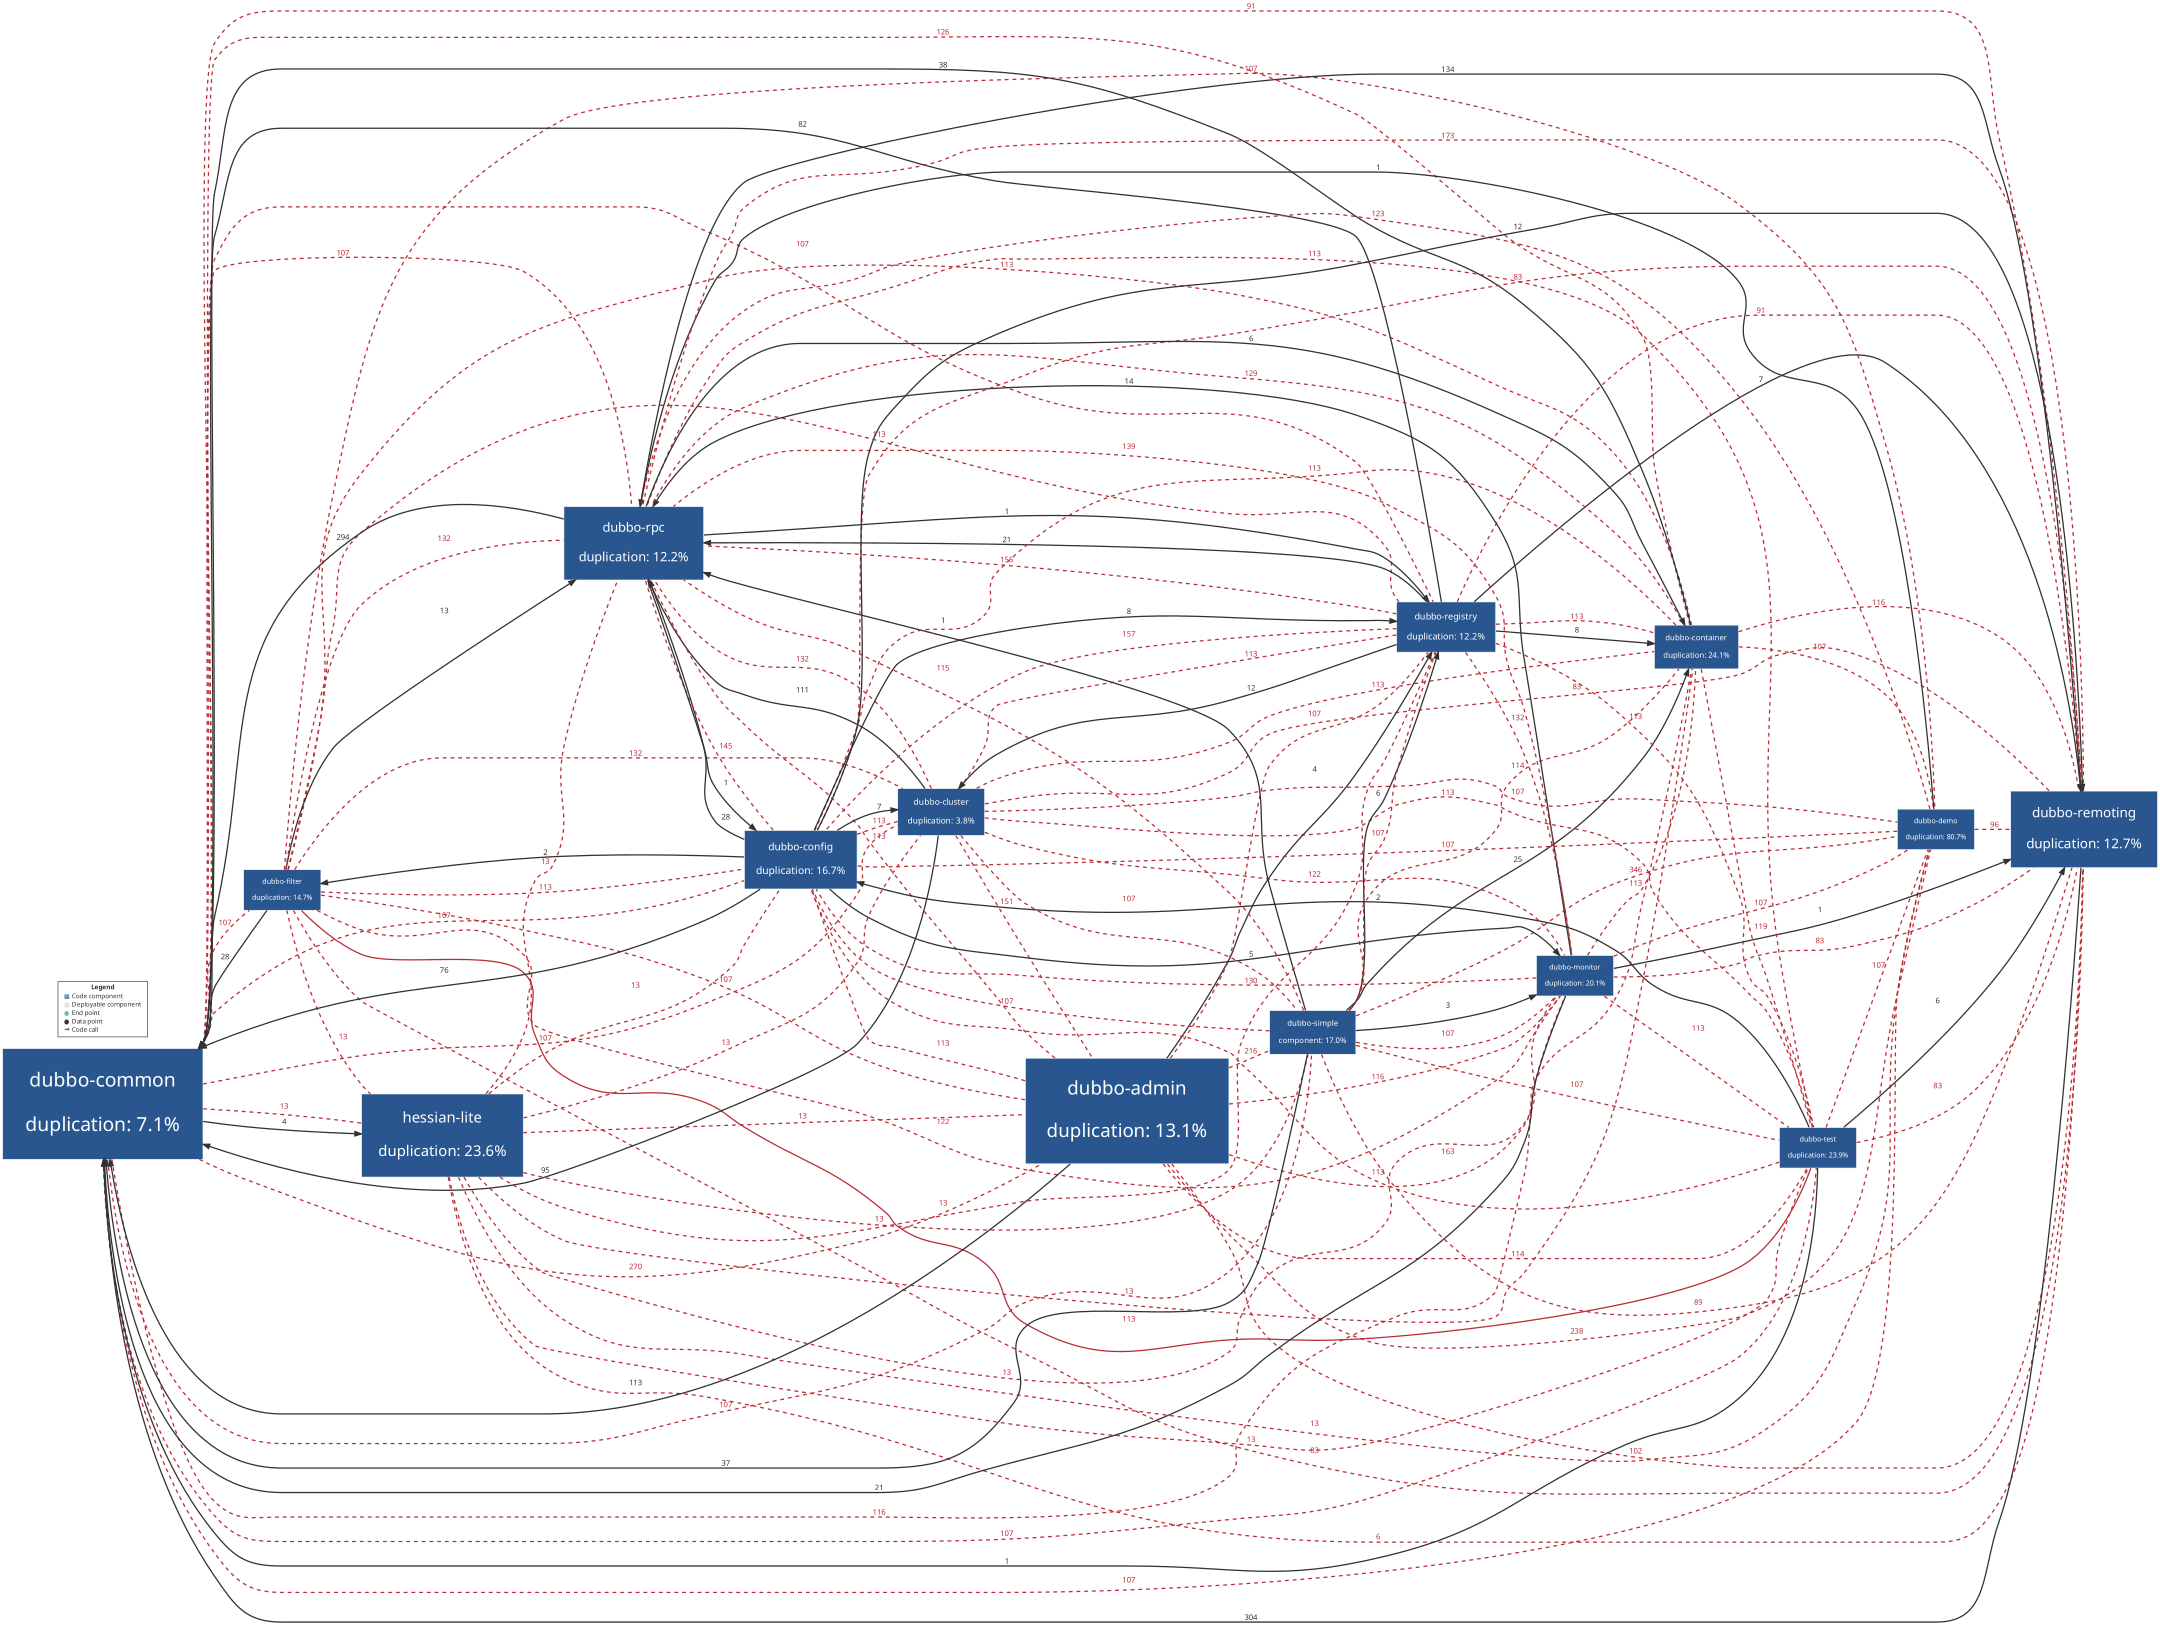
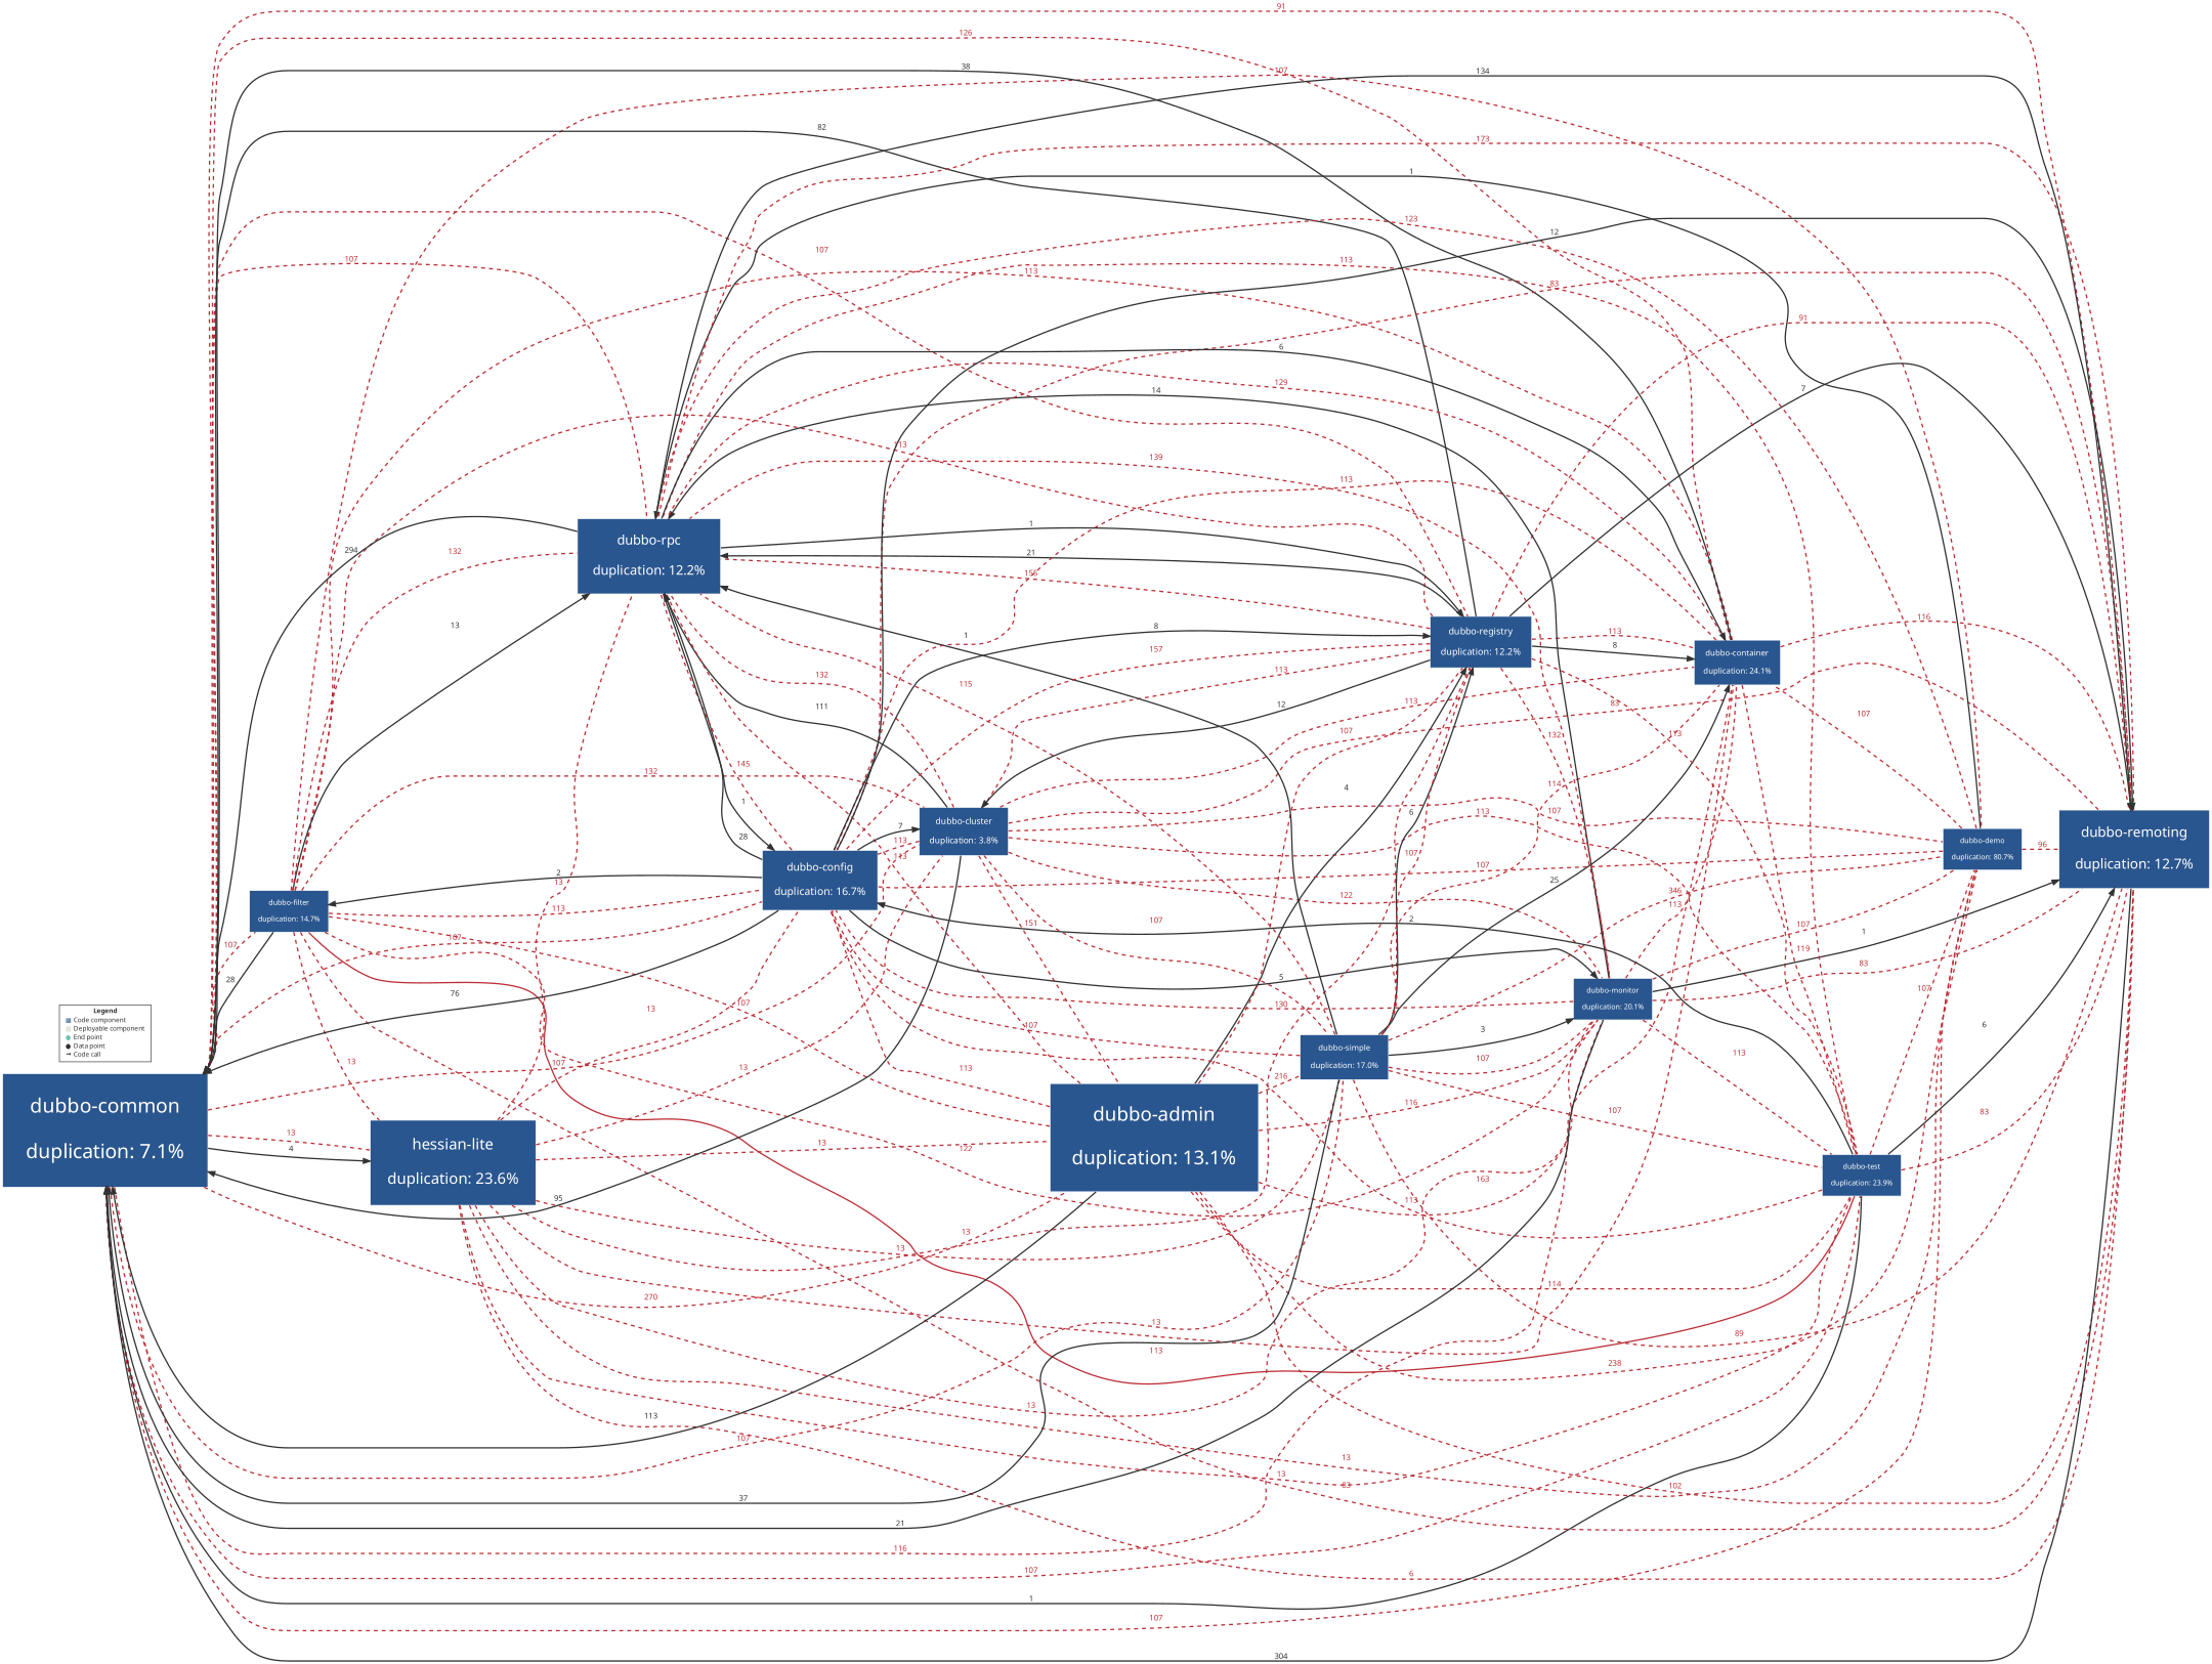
  digraph {
    compound=true
    rankdir=LR
    node [color="#FFFFFF" fillcolor="#2A568F" fontcolor="#FFFFFF" fontname="Helvetica Neue" fontsize=11 margin=0.176 penwidth=1 shape=box style=filled]
    edge [arrowhead=both color="#bb2d36" fontcolor="#bb2d36" fontname="Helvetica Neue" fontsize=12 penwidth=2 style=dashed]
    n1 [fontsize=30 label="dubbo-common\n\nduplication: 7.1%" margin=0.48]
    n2 [label="dubbo-filter\n\nduplication: 14.7%"]
    n3 [fontsize=23 label="hessian-lite\n\nduplication: 23.6%" margin=0.368]
    n4 [fontsize=13 label="dubbo-cluster\n\nduplication: 3.8%" margin=0.20800000000000002]
    n5 [fontsize=29 label="dubbo-admin\n\nduplication: 13.1%" margin=0.464]
-   n6 [fontsize=12 label="dubbo-simple\n\ncomponent: 17.0%" margin=0.192]
+   n6 [fontsize=12 label="dubbo-simple\n\nduplication: 17.0%" margin=0.192]
    n7 [fontsize=14 label="dubbo-registry\n\nduplication: 12.2%" margin=0.224]
    n8 [label="dubbo-monitor\n\nduplication: 20.1%"]
    n9 [fontsize=12 label="dubbo-container\n\nduplication: 24.1%" margin=0.192]
    n10 [label="dubbo-test\n\nduplication: 23.9%"]
    n11 [label="dubbo-demo\n\nduplication: 80.7%"]
    n12 [fontsize=21 label="dubbo-remoting\n\nduplication: 12.7%" margin=0.336]
    n13 [fontsize=16 label="dubbo-config\n\nduplication: 16.7%" margin=0.256]
    n14 [fontsize=20 label="dubbo-rpc\n\nduplication: 12.2%" margin=0.32]
    n15 [color="#323232" fillcolor="#FFFFFF" fontcolor="#323232" fontsize=10 label=<<TABLE BORDER="0" CELLPADDING="1" CELLSPACING="0"> <TR><TD COLSPAN="2"><B>Legend</B></TD></TR> <TR><TD><FONT COLOR="#2A568F">&#9638;</FONT></TD><TD ALIGN="left">Code component</TD></TR> <TR><TD><FONT COLOR="#D2D1C7">&#9638;</FONT></TD><TD ALIGN="left">Deployable component</TD></TR> <TR><TD><FONT COLOR="#72C0B4">&#9679;</FONT></TD><TD ALIGN="left">End point</TD></TR> <TR><TD><FONT COLOR="#323232">&#9679;</FONT></TD><TD ALIGN="left">Data point</TD></TR> <TR><TD><FONT COLOR="#323232">&rarr;</FONT></TD><TD ALIGN="left">Code call</TD></TR> </TABLE> > margin=""]
    n1 -> n2 [label="  107"]
    n1 -> n3 [color="#323232" fontcolor="#323232" label="  4" arrowhead="" style=""]
    n1 -> n3 [label="  13"]
    n1 -> n4 [label="  107"]
    n1 -> n5 [label="  270"]
    n1 -> n6 [label="  107"]
    n1 -> n7 [label="  107"]
    n1 -> n8 [label="  116"]
    n1 -> n9 [label="  126"]
    n1 -> n10 [label="  107"]
    n1 -> n11 [label="  107"]
    n1 -> n12 [label="  91"]
    n1 -> n13 [label="  107"]
    n1 -> n14 [label="  107"]
    n2 -> n1 [color="#323232" fontcolor="#323232" label="  28" arrowhead="" style=""]
    n2 -> n3 [label="  13"]
    n2 -> n4 [label="  132"]
    n2 -> n5 [label="  107"]
    n2 -> n7 [label="  113"]
    n2 -> n8 [label="  122"]
    n2 -> n9 [label="  113"]
    n2 -> n10 [label="  113" style=solid]
    n2 -> n11 [label="  107"]
    n2 -> n12 [label="  83"]
    n2 -> n13 [label="  113"]
    n2 -> n14 [color="#323232" fontcolor="#323232" label="  13" arrowhead="" style=""]
    n2 -> n14 [label="  132"]
    n3 -> n4 [label="  13"]
    n3 -> n5 [label="  13"]
    n3 -> n6 [label="  13"]
    n3 -> n7 [label="  13"]
    n3 -> n8 [label="  13"]
    n3 -> n9 [label="  13"]
    n3 -> n10 [label="  13"]
    n3 -> n11 [label="  13"]
    n3 -> n12 [label="  6"]
    n3 -> n13 [label="  13"]
    n3 -> n14 [label="  13"]
    n4 -> n1 [color="#323232" fontcolor="#323232" label="  95" arrowhead="" style=""]
    n4 -> n5 [label="  151"]
    n4 -> n6 [label="  107"]
    n4 -> n7 [label="  113"]
    n4 -> n8 [label="  122"]
    n4 -> n9 [label="  113"]
    n4 -> n10 [label="  113"]
    n4 -> n11 [label="  107"]
    n4 -> n12 [label="  83"]
    n4 -> n13 [label="  113"]
    n4 -> n14 [color="#323232" fontcolor="#323232" label="  111" arrowhead="" style=""]
    n4 -> n14 [label="  132"]
    n5 -> n1 [color="#323232" fontcolor="#323232" label="  113" arrowhead="" style=""]
    n5 -> n6 [label="  216"]
    n5 -> n7 [color="#323232" fontcolor="#323232" label="  4" arrowhead="" style=""]
    n5 -> n7 [label="  107"]
    n5 -> n8 [label="  116"]
    n5 -> n9 [label="  163"]
    n5 -> n10 [label="  114"]
    n5 -> n11 [label="  238"]
    n5 -> n12 [label="  102"]
    n5 -> n13 [label="  113"]
    n5 -> n14 [label="  113"]
    n6 -> n1 [color="#323232" fontcolor="#323232" label="  37" arrowhead="" style=""]
    n6 -> n7 [color="#323232" fontcolor="#323232" label="  6" arrowhead="" style=""]
    n6 -> n7 [label="  107"]
    n6 -> n8 [color="#323232" fontcolor="#323232" label="  3" arrowhead="" style=""]
    n6 -> n8 [label="  107"]
    n6 -> n9 [color="#323232" fontcolor="#323232" label="  25" arrowhead="" style=""]
    n6 -> n9 [label="  114"]
    n6 -> n10 [label="  107"]
    n6 -> n11 [label="  346"]
    n6 -> n12 [label="  89"]
    n6 -> n13 [label="  107"]
    n6 -> n14 [color="#323232" fontcolor="#323232" label="  1" arrowhead="" style=""]
    n6 -> n14 [label="  115"]
    n7 -> n1 [color="#323232" fontcolor="#323232" label="  82" arrowhead="" style=""]
    n7 -> n4 [color="#323232" fontcolor="#323232" label="  12" arrowhead="" style=""]
    n7 -> n8 [label="  132"]
    n7 -> n9 [color="#323232" fontcolor="#323232" label="  8" arrowhead="" style=""]
    n7 -> n9 [label="  113"]
    n7 -> n10 [label="  113"]
    n7 -> n12 [color="#323232" fontcolor="#323232" label="  7" arrowhead="" style=""]
    n7 -> n12 [label="  91"]
    n7 -> n13 [label="  157"]
    n7 -> n14 [color="#323232" fontcolor="#323232" label="  21" arrowhead="" style=""]
    n7 -> n14 [label="  155"]
    n8 -> n1 [color="#323232" fontcolor="#323232" label="  21" arrowhead="" style=""]
    n8 -> n9 [label="  113"]
    n8 -> n10 [label="  113"]
    n8 -> n11 [label="  107"]
    n8 -> n12 [color="#323232" fontcolor="#323232" label="  1" arrowhead="" style=""]
    n8 -> n12 [label="  83"]
    n8 -> n13 [label="  130"]
    n8 -> n14 [color="#323232" fontcolor="#323232" label="  14" arrowhead="" style=""]
    n8 -> n14 [label="  139"]
    n9 -> n1 [color="#323232" fontcolor="#323232" label="  38" arrowhead="" style=""]
    n9 -> n10 [label="  119"]
-   n9 -> n11 [label="  107"]
+   n11 -> n9 [label="  107"]
    n9 -> n12 [label="  116"]
    n9 -> n13 [label="  113"]
    n9 -> n14 [label="  129"]
    n10 -> n1 [color="#323232" fontcolor="#323232" label="  1" arrowhead="" style=""]
    n10 -> n11 [label="  107"]
    n10 -> n12 [color="#323232" fontcolor="#323232" label="  6" arrowhead="" style=""]
    n10 -> n12 [label="  83"]
    n10 -> n13 [color="#323232" fontcolor="#323232" label="  2" arrowhead="" style=""]
    n10 -> n13 [label="  113"]
    n10 -> n14 [label="  113"]
    n11 -> n12 [label="  96"]
    n11 -> n13 [label="  107"]
    n11 -> n14 [color="#323232" fontcolor="#323232" label="  1" arrowhead="" style=""]
    n11 -> n14 [label="  123"]
    n12 -> n1 [color="#323232" fontcolor="#323232" label="  304" arrowhead="" style=""]
    n12 -> n13 [label="  83"]
    n12 -> n14 [label="  173"]
    n13 -> n1 [color="#323232" fontcolor="#323232" label="  76" arrowhead="" style=""]
    n13 -> n2 [color="#323232" fontcolor="#323232" label="  2" arrowhead="" style=""]
    n13 -> n4 [color="#323232" fontcolor="#323232" label="  7" arrowhead="" style=""]
    n13 -> n7 [color="#323232" fontcolor="#323232" label="  8" arrowhead="" style=""]
    n13 -> n8 [color="#323232" fontcolor="#323232" label="  5" arrowhead="" style=""]
    n13 -> n12 [color="#323232" fontcolor="#323232" label="  12" arrowhead="" style=""]
    n13 -> n14 [color="#323232" fontcolor="#323232" label="  28" arrowhead="" style=""]
    n13 -> n14 [label="  145"]
    n14 -> n1 [color="#323232" fontcolor="#323232" label="  294" arrowhead="" style=""]
    n14 -> n7 [color="#323232" fontcolor="#323232" label="  1" arrowhead="" style=""]
    n14 -> n9 [color="#323232" fontcolor="#323232" label="  6" arrowhead="" style=""]
    n14 -> n12 [color="#323232" fontcolor="#323232" label="  134" arrowhead="" style=""]
    n14 -> n13 [color="#323232" fontcolor="#323232" label="  1" arrowhead="" style=""]
  }
